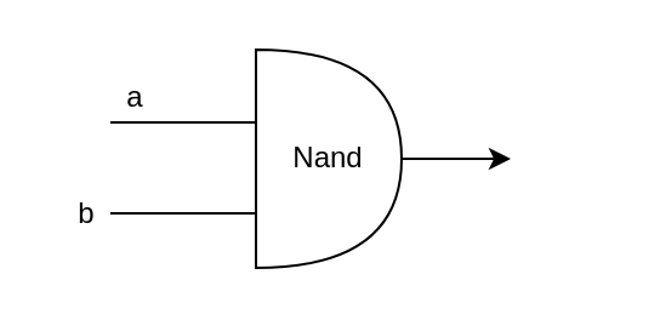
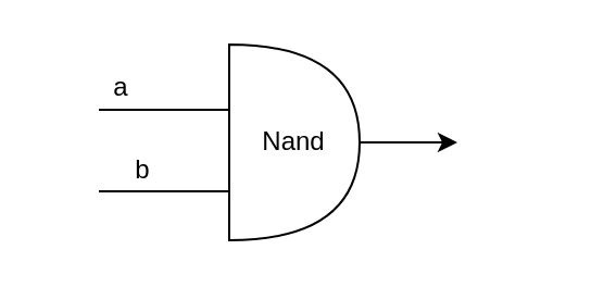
  <mxCell id="0" />
  <mxCell id="1" parent="0" />
  <mxCell id="2" value="" style="group" vertex="1" connectable="0" parent="1"><mxGeometry x="20" y="20" width="230" height="90" as="geometry" /></mxCell>
  <mxCell id="3" value="Nand" style="shape=or;whiteSpace=wrap;html=1;" vertex="1" parent="2"><mxGeometry x="85" width="60" height="90" as="geometry" /></mxCell>
  <mxCell id="4" value="" style="endArrow=classic;html=1;rounded=0;exitX=1;exitY=0.5;exitDx=0;exitDy=0;exitPerimeter=0;" edge="1" parent="2" source="3"><mxGeometry width="50" height="50" relative="1" as="geometry"><mxPoint x="120" y="70" as="sourcePoint" /><mxPoint x="190" y="45" as="targetPoint" /></mxGeometry></mxCell>
  <mxCell id="5" value="" style="endArrow=none;html=1;rounded=0;" edge="1" parent="2"><mxGeometry width="50" height="50" relative="1" as="geometry"><mxPoint x="25" y="30" as="sourcePoint" /><mxPoint x="85" y="30" as="targetPoint" /></mxGeometry></mxCell>
  <mxCell id="6" value="" style="endArrow=none;html=1;rounded=0;" edge="1" parent="2"><mxGeometry width="50" height="50" relative="1" as="geometry"><mxPoint x="25" y="67.5" as="sourcePoint" /><mxPoint x="85" y="67.5" as="targetPoint" /></mxGeometry></mxCell>
- <mxCell id="7" value="b" style="text;html=1;align=center;verticalAlign=middle;resizable=0;points=[];autosize=1;strokeColor=none;fillColor=none;" vertex="1" parent="2"><mxGeometry y="53" width="30" height="30" as="geometry" /></mxCell>
+ <mxCell id="7" value="b" style="text;html=1;align=center;verticalAlign=middle;resizable=0;points=[];autosize=1;strokeColor=none;fillColor=none;" vertex="1" parent="2"><mxGeometry x="30" y="43" width="30" height="30" as="geometry" /></mxCell>
  <mxCell id="8" value="a" style="text;html=1;align=center;verticalAlign=middle;resizable=0;points=[];autosize=1;strokeColor=none;fillColor=none;" vertex="1" parent="2"><mxGeometry x="20" y="5" width="30" height="30" as="geometry" /></mxCell>
